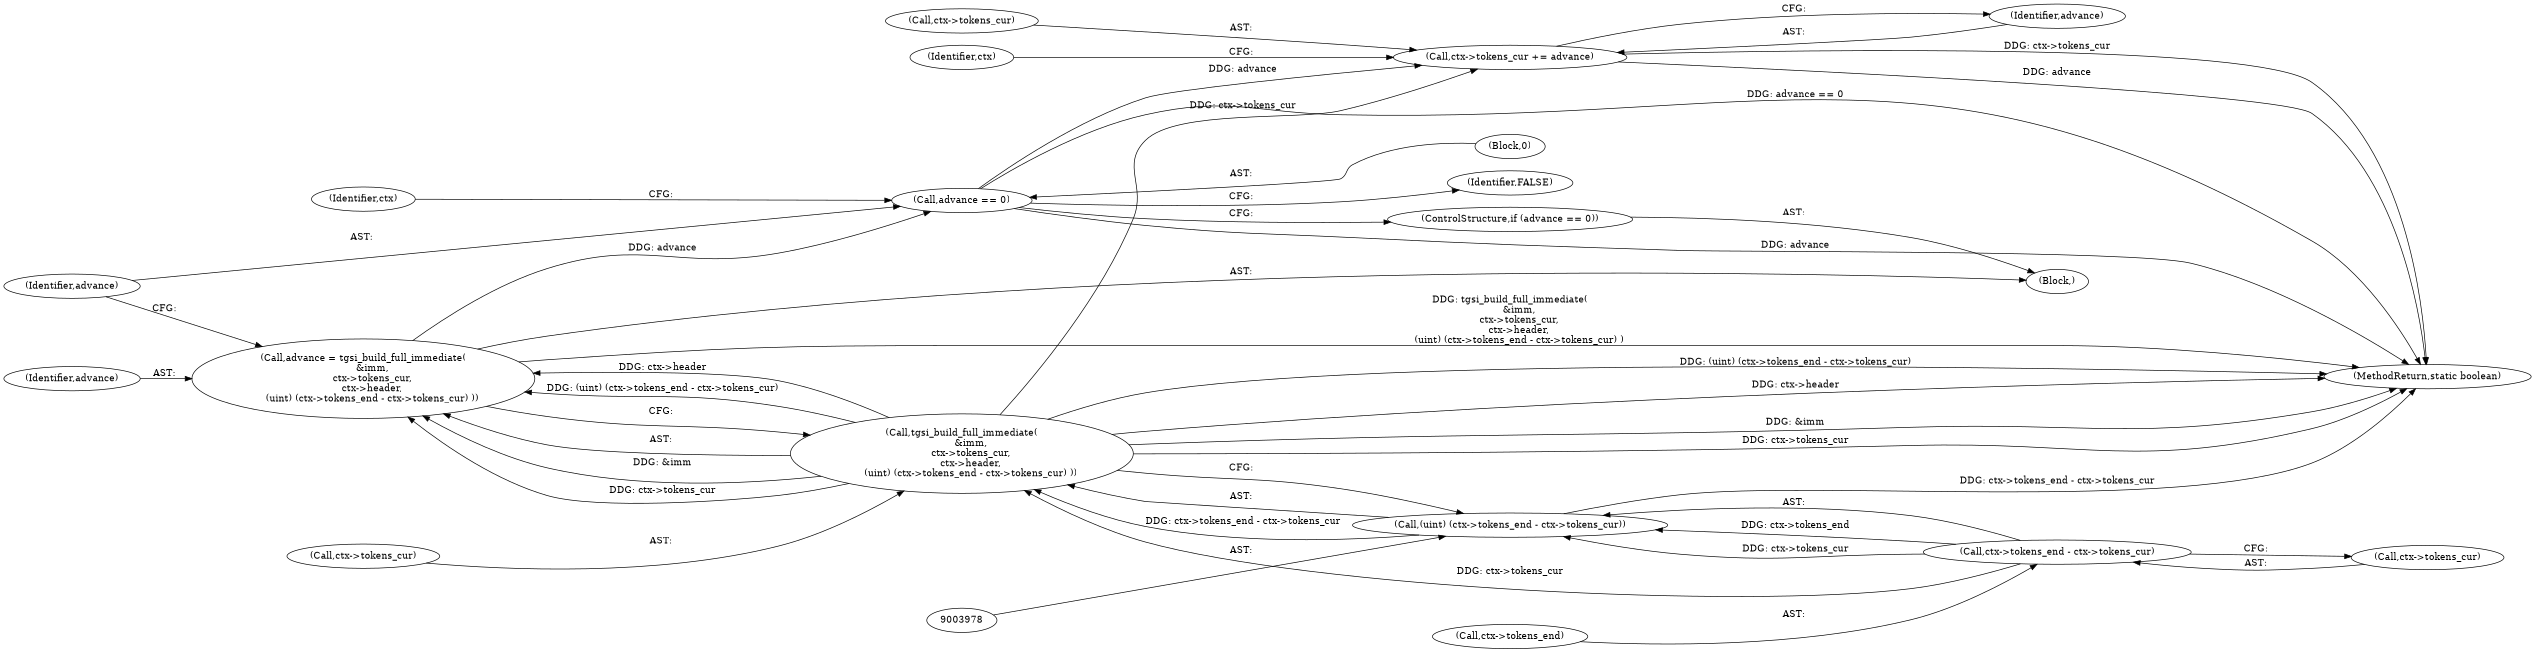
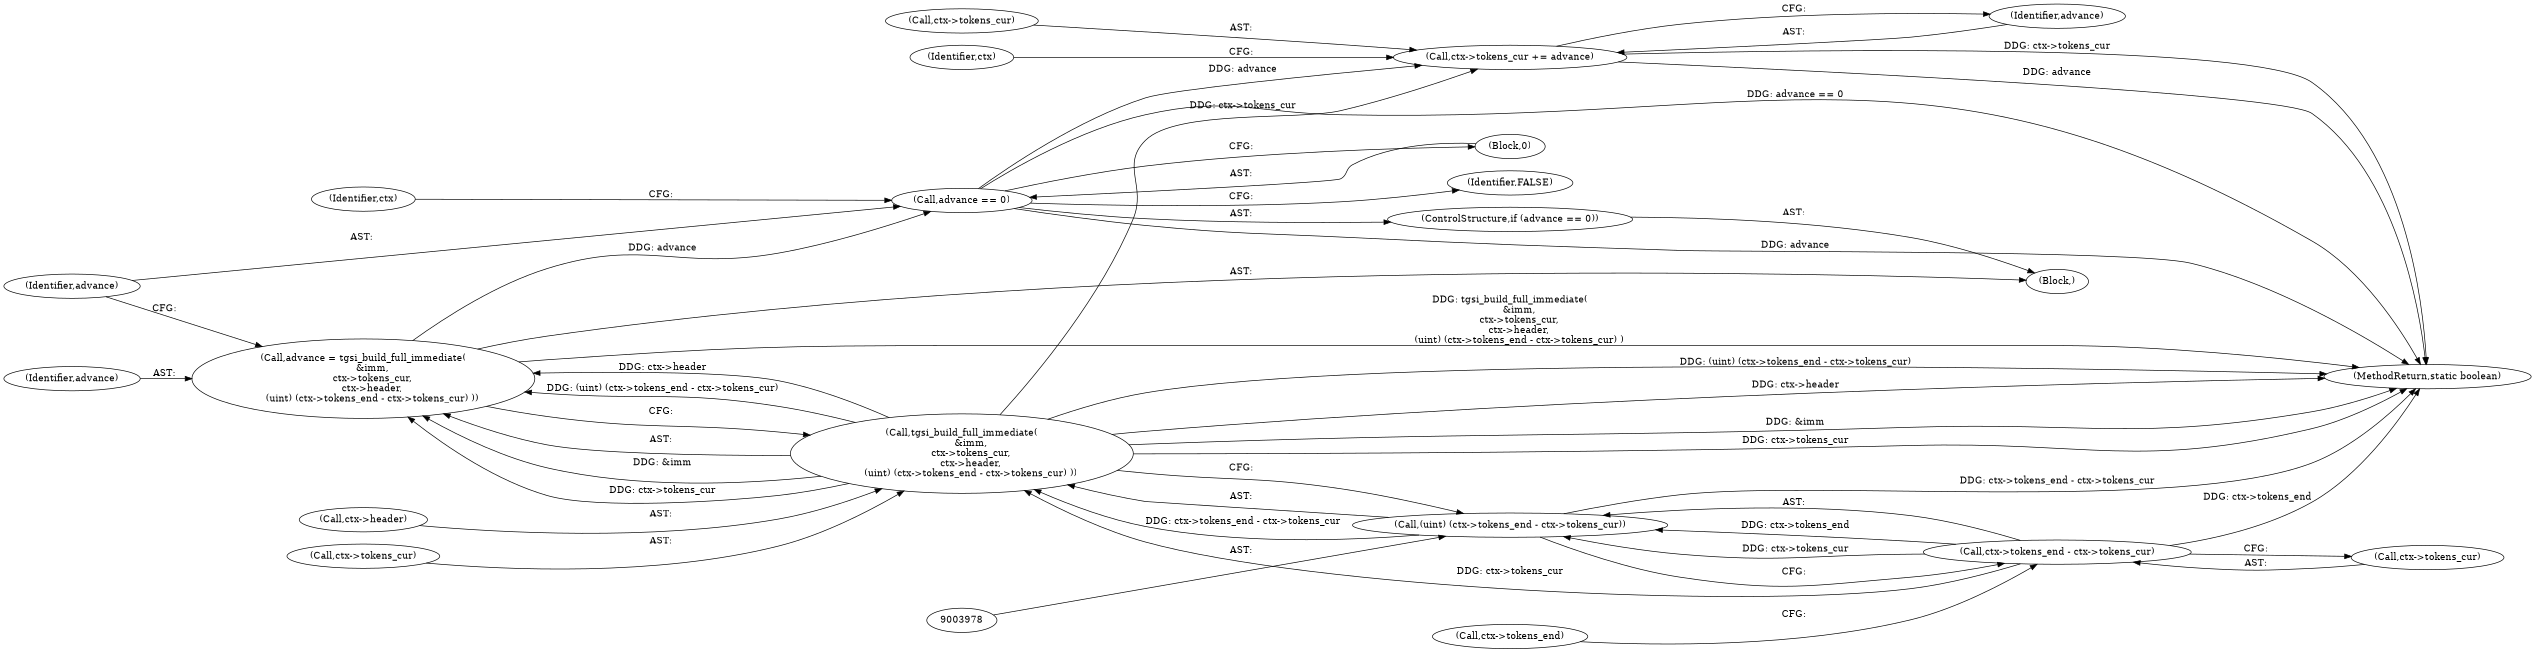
  digraph {
    rankdir=LR
    n1 [label="(Call,advance = tgsi_build_full_immediate(\n      &imm,\n      ctx->tokens_cur,\n      ctx->header,\n      (uint) (ctx->tokens_end - ctx->tokens_cur) ))"]
    n2 [label="(Call,tgsi_build_full_immediate(\n      &imm,\n      ctx->tokens_cur,\n      ctx->header,\n      (uint) (ctx->tokens_end - ctx->tokens_cur) ))"]
    n3 [label="(Call,advance == 0)"]
    n4 [label="(MethodReturn,static boolean)"]
    n5 [label="(Block,)"]
    n6 [label="(Call,(uint) (ctx->tokens_end - ctx->tokens_cur))"]
    n7 [label="(Call,ctx->tokens_cur += advance)"]
    n8 [label="(ControlStructure,if (advance == 0))"]
    n9 [label="(Block,0)"]
    n10 [label="(Identifier,FALSE)"]
    n11 [label="(Call,ctx->tokens_end - ctx->tokens_cur)"]
    n12 [label="(Identifier,advance)"]
    n13 [label="(Call,ctx->tokens_cur)"]
    n14 [label="(Identifier,advance)"]
    n15 [label="(Identifier,ctx)"]
    n16 [label="(Identifier,advance)"]
    n17 [label="(Call,ctx->tokens_end)"]
    n18 [label="(Call,ctx->tokens_cur)"]
    n19 [label="(Call,ctx->tokens_cur)"]
+   n20 [label="(Call,ctx->header)"]
    n21 [label="(Identifier,ctx)"]
    n22 [label=9003978]
    n1 -> n2 [label="CFG: "]
    n1 -> n3 [label="DDG: advance"]
    n1 -> n4 [label="DDG: tgsi_build_full_immediate(\n      &imm,\n      ctx->tokens_cur,\n      ctx->header,\n      (uint) (ctx->tokens_end - ctx->tokens_cur) )"]
    n1 -> n5 [label="AST: "]
    n2 -> n1 [label="AST: "]
    n2 -> n1 [label="DDG: &imm"]
    n2 -> n1 [label="DDG: ctx->tokens_cur"]
    n2 -> n1 [label="DDG: ctx->header"]
    n2 -> n1 [label="DDG: (uint) (ctx->tokens_end - ctx->tokens_cur)"]
    n2 -> n4 [label="DDG: &imm"]
    n2 -> n4 [label="DDG: ctx->tokens_cur"]
    n2 -> n4 [label="DDG: (uint) (ctx->tokens_end - ctx->tokens_cur)"]
    n2 -> n4 [label="DDG: ctx->header"]
    n2 -> n6 [label="CFG: "]
    n2 -> n7 [label="DDG: ctx->tokens_cur"]
    n3 -> n4 [label="DDG: advance == 0"]
    n3 -> n4 [label="DDG: advance"]
    n3 -> n7 [label="DDG: advance"]
-   n3 -> n8 [label="CFG: "]
+   n3 -> n8 [label="AST: "]
+   n3 -> n9 [label="CFG: "]
    n3 -> n10 [label="CFG: "]
    n6 -> n2 [label="AST: "]
    n6 -> n2 [label="DDG: ctx->tokens_end - ctx->tokens_cur"]
    n6 -> n4 [label="DDG: ctx->tokens_end - ctx->tokens_cur"]
+   n6 -> n11 [label="CFG: "]
    n7 -> n4 [label="DDG: ctx->tokens_cur"]
    n7 -> n4 [label="DDG: advance"]
    n7 -> n12 [label="CFG: "]
    n8 -> n5 [label="AST: "]
    n9 -> n3 [label="AST: "]
    n11 -> n2 [label="DDG: ctx->tokens_cur"]
+   n11 -> n4 [label="DDG: ctx->tokens_end"]
    n11 -> n6 [label="AST: "]
    n11 -> n6 [label="DDG: ctx->tokens_end"]
    n11 -> n6 [label="DDG: ctx->tokens_cur"]
    n11 -> n13 [label="CFG: "]
    n12 -> n7 [label="AST: "]
    n13 -> n11 [label="AST: "]
    n14 -> n1 [label="AST: "]
    n15 -> n7 [label="CFG: "]
    n16 -> n1 [label="CFG: "]
    n16 -> n3 [label="AST: "]
-   n17 -> n11 [label="AST: "]
+   n17 -> n11 [label="CFG: "]
    n18 -> n2 [label="AST: "]
    n19 -> n7 [label="AST: "]
+   n20 -> n2 [label="AST: "]
    n21 -> n3 [label="CFG: "]
    n22 -> n6 [label="AST: "]
  }
